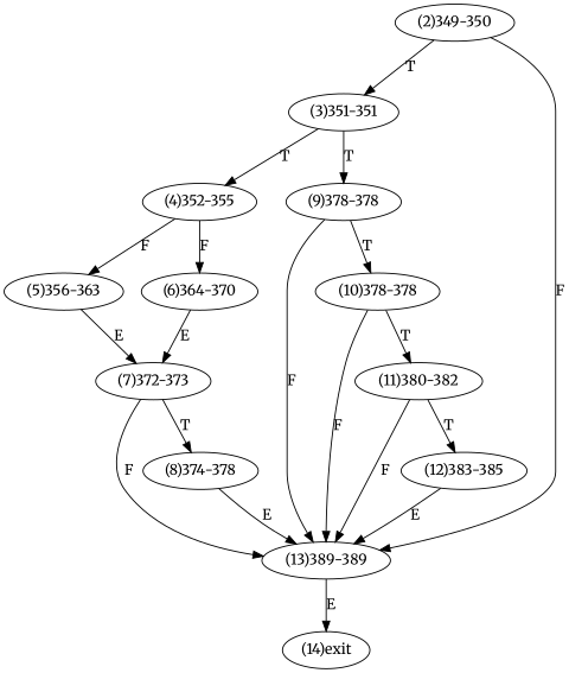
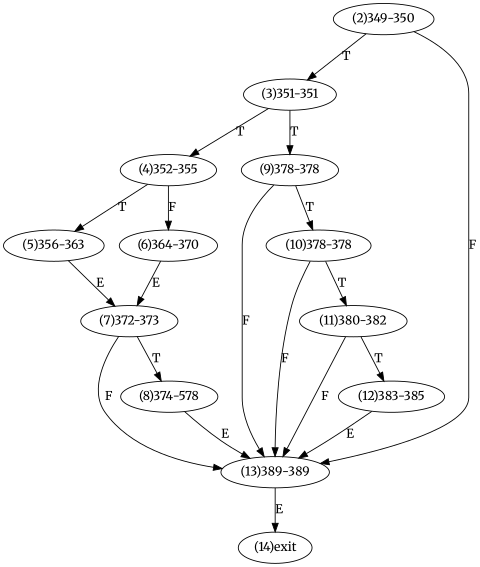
  digraph {
    fontname=Merriweather
    node [fontname=Merriweather]
    edge [fontname=Merriweather]
    n1 [label="(2)349-350"]
    n2 [label="(3)351-351"]
    n3 [label="(13)389-389"]
    n4 [label="(4)352-355"]
    n5 [label="(9)378-378"]
    n6 [label="(14)exit"]
    n7 [label="(5)356-363"]
    n8 [label="(6)364-370"]
    n9 [label="(10)378-378"]
    n10 [label="(7)372-373"]
-   n11 [label="(8)374-378"]
+   n11 [label="(8)374-578"]
    n12 [label="(11)380-382"]
    n13 [label="(12)383-385"]
    n1 -> n2 [label=T]
    n1 -> n3 [label=F]
    n2 -> n4 [label=T]
    n2 -> n5 [label=T]
    n3 -> n6 [label=E]
-   n4 -> n7 [label=F]
+   n4 -> n7 [label=T]
    n4 -> n8 [label=F]
    n5 -> n3 [label=F]
    n5 -> n9 [label=T]
    n7 -> n10 [label=E]
    n8 -> n10 [label=E]
    n9 -> n3 [label=F]
    n9 -> n12 [label=T]
    n10 -> n3 [label=F]
    n10 -> n11 [label=T]
    n11 -> n3 [label=E]
    n12 -> n3 [label=F]
    n12 -> n13 [label=T]
    n13 -> n3 [label=E]
  }
